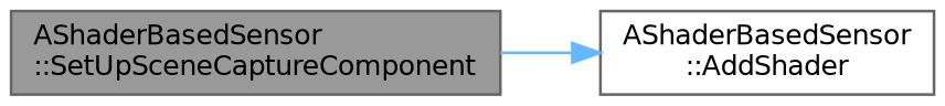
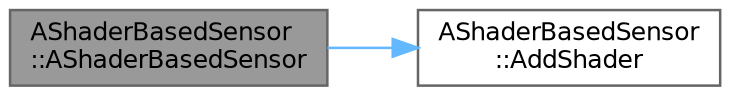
  digraph {
    rankdir=LR
    node [fontname=Helvetica fontsize=10 shape=box style=filled]
-   n1 [color=gray40 fillcolor=grey60 fontcolor=black height=0.2 label="AShaderBasedSensor\l::SetUpSceneCaptureComponent" width=0.4]
+   n1 [color=gray40 fillcolor=grey60 fontcolor=black height=0.2 label="AShaderBasedSensor\l::AShaderBasedSensor" width=0.4]
    n2 [color=grey40 fillcolor=white height=0.2 label="AShaderBasedSensor\l::AddShader" width=0.4]
    n1 -> n2 [color=steelblue1 fontname=Helvetica fontsize=10 labelfontname=Helvetica labelfontsize=10 style=solid]
  }
